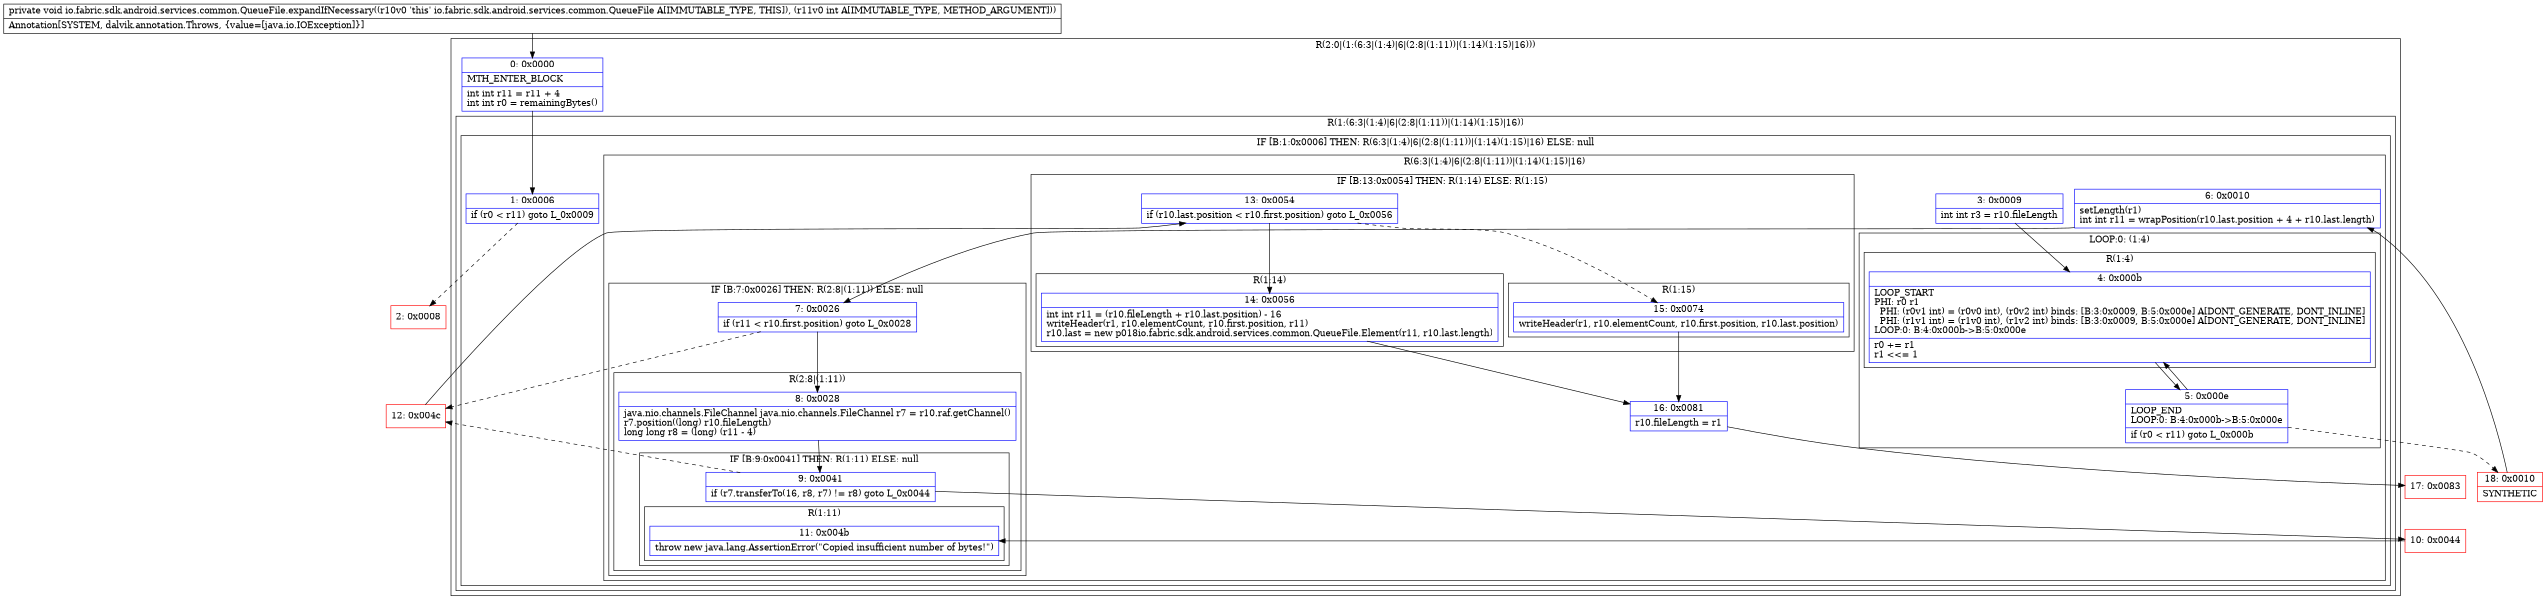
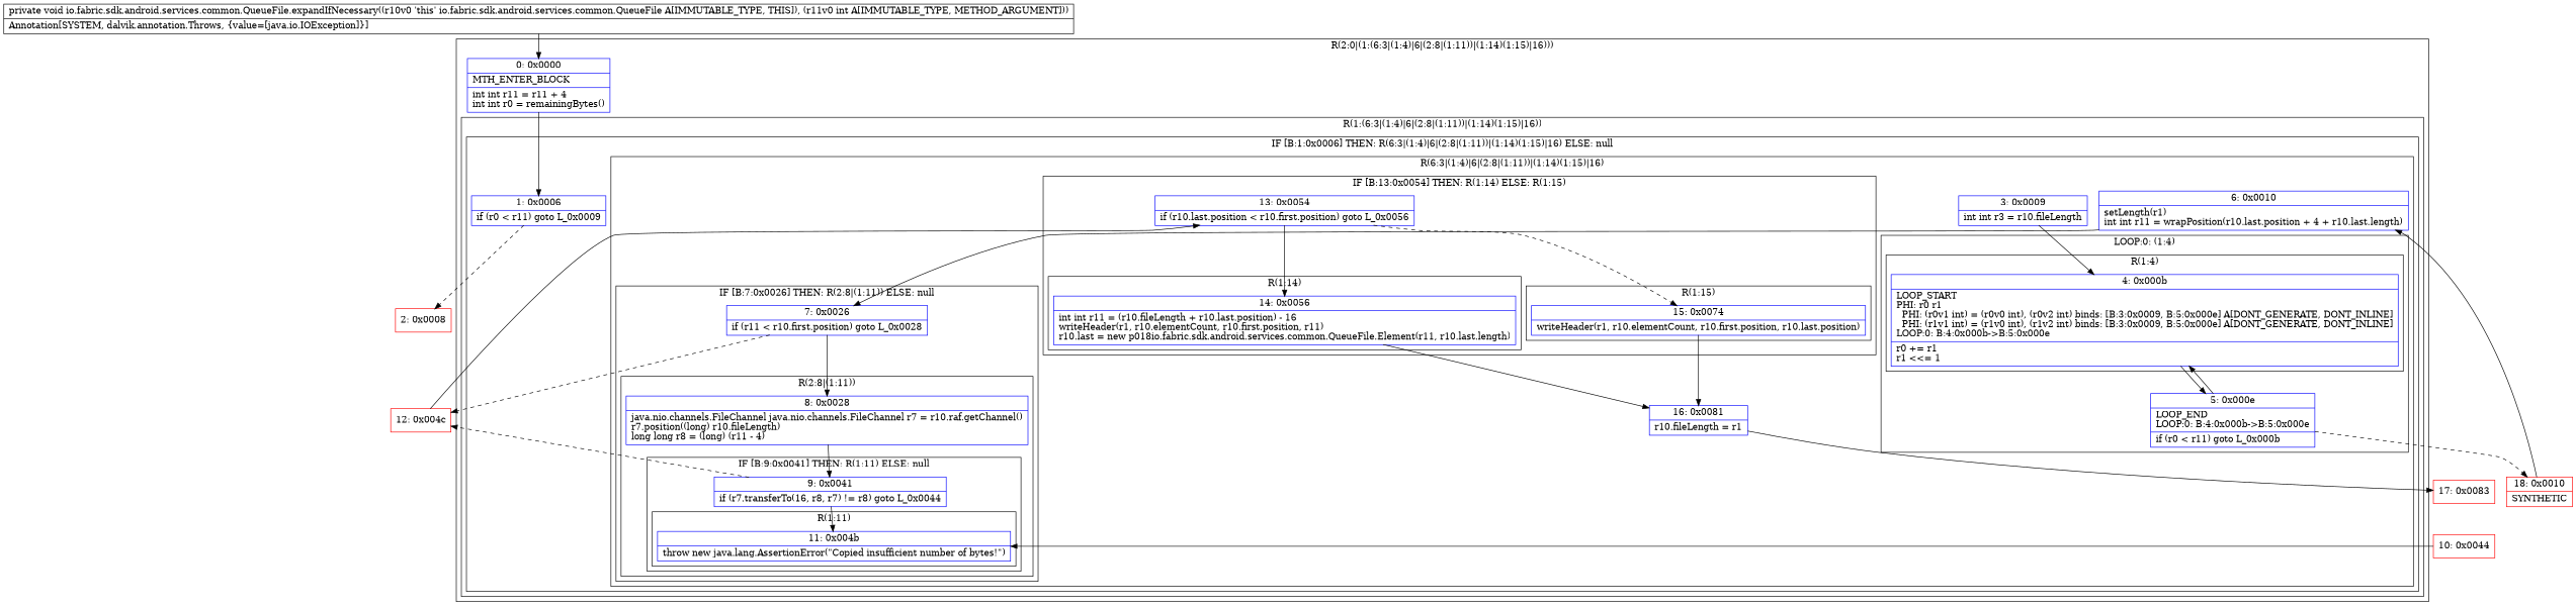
  digraph {
    node [color=blue shape=record]
    n1 [label="{4\:\ 0x000b|LOOP_START\lPHI: r0 r1 \l  PHI: (r0v1 int) = (r0v0 int), (r0v2 int) binds: [B:3:0x0009, B:5:0x000e] A[DONT_GENERATE, DONT_INLINE]\l  PHI: (r1v1 int) = (r1v0 int), (r1v2 int) binds: [B:3:0x0009, B:5:0x000e] A[DONT_GENERATE, DONT_INLINE]\lLOOP:0: B:4:0x000b\-\>B:5:0x000e\l|r0 += r1\lr1 \<\<= 1\l}"]
    n2 [label="{5\:\ 0x000e|LOOP_END\lLOOP:0: B:4:0x000b\-\>B:5:0x000e\l|if (r0 \< r11) goto L_0x000b\l}"]
    n3 [label="{11\:\ 0x004b|throw new java.lang.AssertionError(\"Copied insufficient number of bytes!\")\l}"]
    n4 [label="{9\:\ 0x0041|if (r7.transferTo(16, r8, r7) != r8) goto L_0x0044\l}"]
    n5 [label="{8\:\ 0x0028|java.nio.channels.FileChannel java.nio.channels.FileChannel r7 = r10.raf.getChannel()\lr7.position((long) r10.fileLength)\llong long r8 = (long) (r11 \- 4)\l}"]
    n6 [label="{7\:\ 0x0026|if (r11 \< r10.first.position) goto L_0x0028\l}"]
    n7 [label="{14\:\ 0x0056|int int r11 = (r10.fileLength + r10.last.position) \- 16\lwriteHeader(r1, r10.elementCount, r10.first.position, r11)\lr10.last = new p018io.fabric.sdk.android.services.common.QueueFile.Element(r11, r10.last.length)\l}"]
    n8 [label="{15\:\ 0x0074|writeHeader(r1, r10.elementCount, r10.first.position, r10.last.position)\l}"]
    n9 [label="{13\:\ 0x0054|if (r10.last.position \< r10.first.position) goto L_0x0056\l}"]
    n10 [label="{3\:\ 0x0009|int int r3 = r10.fileLength\l}"]
    n11 [label="{6\:\ 0x0010|setLength(r1)\lint int r11 = wrapPosition(r10.last.position + 4 + r10.last.length)\l}"]
    n12 [label="{16\:\ 0x0081|r10.fileLength = r1\l}"]
    n13 [label="{1\:\ 0x0006|if (r0 \< r11) goto L_0x0009\l}"]
    n14 [label="{0\:\ 0x0000|MTH_ENTER_BLOCK\l|int int r11 = r11 + 4\lint int r0 = remainingBytes()\l}"]
    n15 [color=red label="{18\:\ 0x0010|SYNTHETIC\l}"]
    n16 [color=red label="{12\:\ 0x004c}"]
    n17 [color=red label="{10\:\ 0x0044}"]
    n18 [color=red label="{17\:\ 0x0083}"]
    n19 [color=red label="{2\:\ 0x0008}"]
    n20 [label="{private void io.fabric.sdk.android.services.common.QueueFile.expandIfNecessary((r10v0 'this' io.fabric.sdk.android.services.common.QueueFile A[IMMUTABLE_TYPE, THIS]), (r11v0 int A[IMMUTABLE_TYPE, METHOD_ARGUMENT]))  | Annotation[SYSTEM, dalvik.annotation.Throws, \{value=[java.io.IOException]\}]\l}" color=""]
    subgraph cluster_1 {
      label="R(2:0|(1:(6:3|(1:4)|6|(2:8|(1:11))|(1:14)(1:15)|16)))"
      n14
      subgraph cluster_2 {
        label="R(1:(6:3|(1:4)|6|(2:8|(1:11))|(1:14)(1:15)|16))"
        subgraph cluster_3 {
          label="IF [B:1:0x0006] THEN: R(6:3|(1:4)|6|(2:8|(1:11))|(1:14)(1:15)|16) ELSE: null"
          n13
          subgraph cluster_4 {
            label="R(6:3|(1:4)|6|(2:8|(1:11))|(1:14)(1:15)|16)"
            n10
            n11
            n12
            subgraph cluster_5 {
              label="LOOP:0: (1:4)"
              n2
              subgraph cluster_6 {
                label="R(1:4)"
                n1
              }
            }
            subgraph cluster_7 {
              label="IF [B:7:0x0026] THEN: R(2:8|(1:11)) ELSE: null"
              n6
              subgraph cluster_8 {
                label="R(2:8|(1:11))"
                n5
                subgraph cluster_9 {
                  label="IF [B:9:0x0041] THEN: R(1:11) ELSE: null"
                  n4
                  subgraph cluster_10 {
                    label="R(1:11)"
                    n3
                  }
                }
              }
            }
            subgraph cluster_11 {
              label="IF [B:13:0x0054] THEN: R(1:14) ELSE: R(1:15)"
              n9
              subgraph cluster_12 {
                label="R(1:14)"
                n7
              }
              subgraph cluster_13 {
                label="R(1:15)"
                n8
              }
            }
          }
        }
      }
    }
    n1 -> n2
    n2 -> n1
    n2 -> n15 [style=dashed]
    n4 -> n16 [style=dashed]
-   n4 -> n17
+   n4 -> n3
    n5 -> n4
    n6 -> n5
    n6 -> n16 [style=dashed]
    n7 -> n12
    n8 -> n12
    n9 -> n7
    n9 -> n8 [style=dashed]
    n10 -> n1
    n11 -> n6
    n12 -> n18
    n13 -> n19 [style=dashed]
    n14 -> n13
    n15 -> n11
    n16 -> n9
    n17 -> n3
    n20 -> n14
  }
